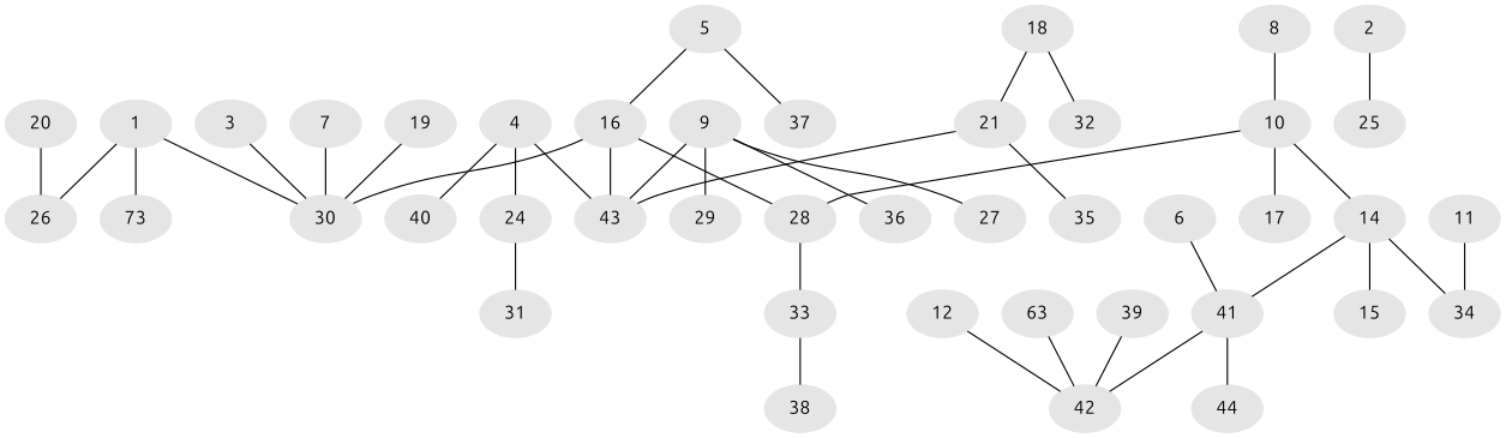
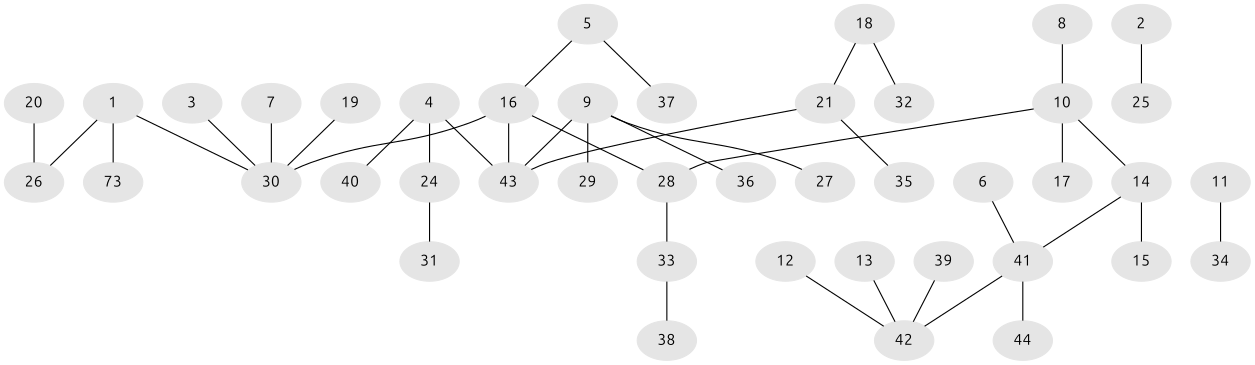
  graph {
    fontname=Ubuntu
    node [color=gray90 fontname=Ubuntu style=filled]
    edge [fontname=Ubuntu weight=1.0]
    n1 [label=73]
    1
    26
    30
    2
    25
    3
    4
    24
    40
    43
    31
    5
    16
    37
    28
    6
    41
    42
    44
    7
    8
    10
    14
    17
    9
    27
    29
    36
    34
    15
    33
    11
    12
-   13 [label=63]
+   13
    18
    21
    32
    35
    19
    20
    38
    39
    1 -- n1
    1 -- 26
    1 -- 30
    2 -- 25
    3 -- 30
    4 -- 24
    4 -- 40
    4 -- 43
    24 -- 31
    5 -- 16
    5 -- 37
    16 -- 30
    16 -- 43
    16 -- 28
    28 -- 33
    6 -- 41
    41 -- 42
    41 -- 44
    7 -- 30
    8 -- 10
    10 -- 28
    10 -- 14
    10 -- 17
    14 -- 41
-   14 -- 34
    14 -- 15
    9 -- 43
    9 -- 27
    9 -- 29
    9 -- 36
    33 -- 38
    11 -- 34
    12 -- 42
    13 -- 42
    18 -- 21
    18 -- 32
    21 -- 43
    21 -- 35
    19 -- 30
    20 -- 26
    39 -- 42
  }
